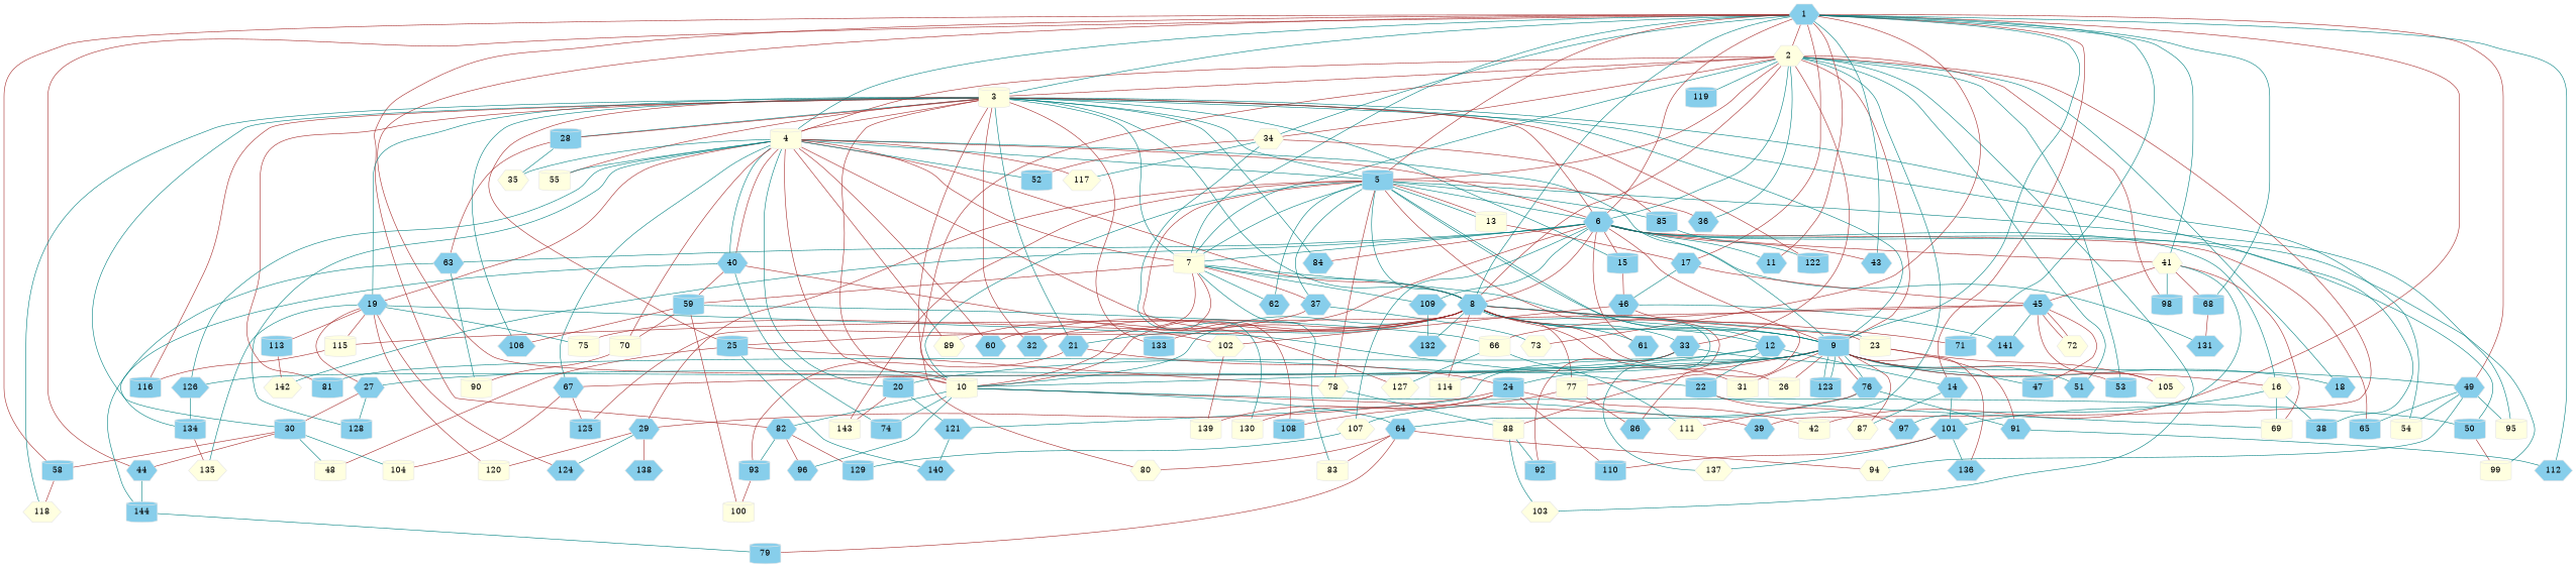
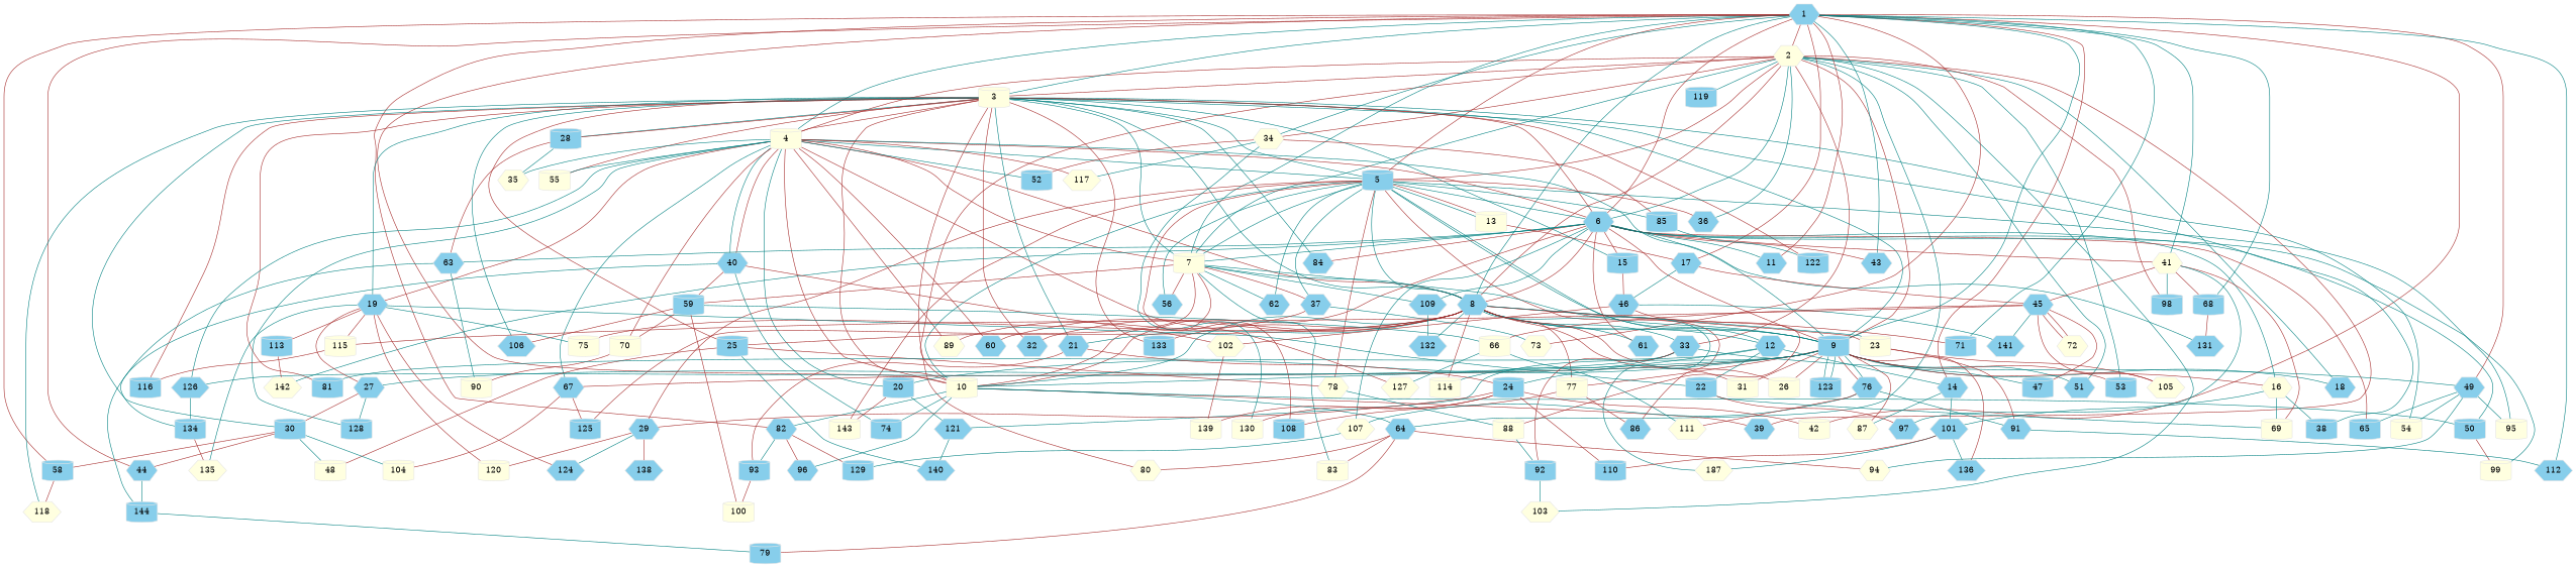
  graph {
    node [color=gray90 fillcolor=skyblue shape=hexagon style=filled]
    edge [color=brown]
    2 [fillcolor=lightyellow]
    1
    3 [fillcolor=lightyellow shape=cylinder]
    4 [fillcolor=lightyellow shape=cylinder]
    5 [shape=cylinder]
    6
    7 [fillcolor=lightyellow shape=cylinder]
    8
    9 [shape=cylinder]
    10 [fillcolor=lightyellow shape=cylinder]
    11
    14
    17
    34 [fillcolor=lightyellow]
    41 [fillcolor=lightyellow]
    42 [fillcolor=lightyellow shape=cylinder]
    43
    44
    49
    58 [shape=cylinder]
    68 [shape=cylinder]
    71 [shape=cylinder]
    73 [fillcolor=lightyellow]
    82
    112
    18
    33
    36
    39
    51
    53 [shape=cylinder]
    64
    98 [shape=cylinder]
    103 [fillcolor=lightyellow]
    119 [shape=cylinder]
    15 [shape=cylinder]
    19
    21
    25 [shape=cylinder]
    28 [shape=cylinder]
    30 [shape=cylinder]
    32
    38 [shape=cylinder]
    54 [fillcolor=lightyellow shape=cylinder]
    55 [fillcolor=lightyellow shape=cylinder]
    80 [fillcolor=lightyellow]
    81 [shape=cylinder]
    84
    106
    116 [shape=cylinder]
    118 [fillcolor=lightyellow]
    122 [shape=cylinder]
    133 [shape=cylinder]
    20 [shape=cylinder]
    35 [fillcolor=lightyellow]
    40
    52 [shape=cylinder]
    60
    67
    70 [fillcolor=lightyellow shape=cylinder]
    89 [fillcolor=lightyellow]
    117 [fillcolor=lightyellow]
    126
    127 [fillcolor=lightyellow]
    128 [shape=cylinder]
    12
    13 [fillcolor=lightyellow shape=cylinder]
    29
    37
+   56
    62
    78 [fillcolor=lightyellow]
    85 [shape=cylinder]
    86
    95 [fillcolor=lightyellow shape=cylinder]
    108 [shape=cylinder]
    143 [fillcolor=lightyellow shape=cylinder]
    16 [fillcolor=lightyellow]
    50 [shape=cylinder]
    61
    63
    65 [shape=cylinder]
    99 [fillcolor=lightyellow shape=cylinder]
    107 [fillcolor=lightyellow]
    109
    131
    142 [fillcolor=lightyellow]
    59 [shape=cylinder]
    83 [fillcolor=lightyellow shape=cylinder]
    125 [shape=cylinder]
    23 [fillcolor=lightyellow shape=cylinder]
    26 [fillcolor=lightyellow shape=cylinder]
    31 [fillcolor=lightyellow shape=cylinder]
    75 [fillcolor=lightyellow shape=cylinder]
    77 [fillcolor=lightyellow shape=cylinder]
    114 [fillcolor=lightyellow shape=cylinder]
    132
-   137 [fillcolor=lightyellow]
+   137 [fillcolor=lightyellow label=187]
    27
    47 [shape=cylinder]
    76
    87 [fillcolor=lightyellow]
    121
    123 [shape=cylinder]
    136
    74 [shape=cylinder]
    96
    101
    46
    45
    130 [fillcolor=lightyellow shape=cylinder]
    69 [fillcolor=lightyellow shape=cylinder]
    97
    144 [shape=cylinder]
    94 [fillcolor=lightyellow]
    93 [shape=cylinder]
    129 [shape=cylinder]
    92 [shape=cylinder]
    79 [shape=cylinder]
    113 [shape=cylinder]
    22 [shape=cylinder]
    115 [fillcolor=lightyellow shape=cylinder]
    120 [fillcolor=lightyellow shape=cylinder]
    124
    135 [fillcolor=lightyellow]
    24 [shape=cylinder]
    48 [fillcolor=lightyellow shape=cylinder]
    140
    104 [fillcolor=lightyellow shape=cylinder]
    102 [fillcolor=lightyellow]
    90 [fillcolor=lightyellow shape=cylinder]
    134 [shape=cylinder]
    138
    88 [fillcolor=lightyellow shape=cylinder]
    66 [fillcolor=lightyellow shape=cylinder]
    100 [fillcolor=lightyellow shape=cylinder]
    91
    105 [fillcolor=lightyellow]
    111 [fillcolor=lightyellow]
    110 [shape=cylinder]
    139 [fillcolor=lightyellow shape=cylinder]
    141
    72 [fillcolor=lightyellow]
    2 -- 3
    2 -- 4
    2 -- 5
    2 -- 6 [color=teal]
    2 -- 7 [color=teal]
    2 -- 8
    2 -- 9
    2 -- 10
    2 -- 34
    2 -- 18 [color=teal]
    2 -- 33
    2 -- 36 [color=teal]
    2 -- 39
    2 -- 51 [color=teal]
    2 -- 53 [color=teal]
    2 -- 64 [color=teal]
    2 -- 98
    2 -- 103 [color=teal]
    2 -- 119 [color=teal]
    1 -- 2
    1 -- 3 [color=teal]
    1 -- 4 [color=teal]
    1 -- 5
    1 -- 6
    1 -- 7 [color=teal]
    1 -- 8 [color=teal]
    1 -- 9 [color=teal]
    1 -- 10
    1 -- 11
    1 -- 14
    1 -- 17
    1 -- 34 [color=teal]
    1 -- 41 [color=teal]
    1 -- 42
    1 -- 43 [color=teal]
    1 -- 44
    1 -- 49
    1 -- 58
    1 -- 68 [color=teal]
    1 -- 71 [color=teal]
    1 -- 73
    1 -- 82
    1 -- 112 [color=teal]
    3 -- 4
    3 -- 5 [color=teal]
    3 -- 6
    3 -- 7 [color=teal]
    3 -- 8 [color=teal]
    3 -- 9 [color=teal]
    3 -- 10
    3 -- 15 [color=teal]
    3 -- 19 [color=teal]
    3 -- 21 [color=teal]
    3 -- 25
    3 -- 28 [color=teal]
    3 -- 28
    3 -- 30 [color=teal]
    3 -- 32
    3 -- 38 [color=teal]
    3 -- 54 [color=teal]
    3 -- 55
    3 -- 80
    3 -- 81
    3 -- 84 [color=teal]
    3 -- 106 [color=teal]
    3 -- 116
    3 -- 118 [color=teal]
    3 -- 122
    3 -- 133
    4 -- 5 [color=teal]
    4 -- 6
    4 -- 7
    4 -- 8
    4 -- 9 [color=teal]
    4 -- 10
    4 -- 19
    4 -- 55 [color=teal]
    4 -- 20 [color=teal]
    4 -- 35 [color=teal]
    4 -- 40 [color=teal]
    4 -- 40
    4 -- 52 [color=teal]
    4 -- 60
    4 -- 67 [color=teal]
    4 -- 70
    4 -- 89
    4 -- 117
    4 -- 126 [color=teal]
    4 -- 127
    4 -- 128 [color=teal]
    5 -- 6 [color=teal]
    5 -- 7 [color=teal]
    5 -- 8 [color=teal]
    5 -- 9 [color=teal]
    5 -- 10 [color=teal]
    5 -- 36
    5 -- 12 [color=teal]
    5 -- 13 [color=teal]
    5 -- 13
    5 -- 29
    5 -- 37 [color=teal]
+   5 -- 56 [color=teal]
    5 -- 62 [color=teal]
    5 -- 78
    5 -- 85 [color=teal]
    5 -- 86
    5 -- 95 [color=teal]
    5 -- 108
    5 -- 143
    6 -- 7 [color=teal]
    6 -- 8
    6 -- 9
    6 -- 10
    6 -- 11 [color=teal]
    6 -- 41
    6 -- 43
    6 -- 15
    6 -- 84
    6 -- 16 [color=teal]
    6 -- 50 [color=teal]
    6 -- 61
    6 -- 63 [color=teal]
    6 -- 65
    6 -- 99 [color=teal]
    6 -- 107 [color=teal]
    6 -- 109 [color=teal]
    6 -- 131 [color=teal]
    6 -- 142 [color=teal]
    7 -- 8 [color=teal]
    7 -- 9 [color=teal]
    7 -- 10
    7 -- 37
+   7 -- 56
    7 -- 62 [color=teal]
    7 -- 109 [color=teal]
    7 -- 59
    7 -- 83 [color=teal]
    7 -- 125
    8 -- 9 [color=teal]
    8 -- 10 [color=teal]
    8 -- 71
    8 -- 33 [color=teal]
    8 -- 21 [color=teal]
    8 -- 25
    8 -- 32
    8 -- 133
    8 -- 60
    8 -- 12 [color=teal]
    8 -- 61 [color=teal]
    8 -- 23
    8 -- 23 [color=teal]
    8 -- 26
    8 -- 31
    8 -- 75
    8 -- 77
    8 -- 114
    8 -- 132 [color=teal]
    8 -- 137 [color=teal]
    9 -- 10 [color=teal]
    9 -- 18 [color=teal]
    9 -- 51 [color=teal]
    9 -- 53
    9 -- 20 [color=teal]
    9 -- 67
    9 -- 16
    9 -- 26
    9 -- 31
    9 -- 77
    9 -- 27 [color=teal]
    9 -- 47 [color=teal]
    9 -- 76
    9 -- 76 [color=teal]
    9 -- 87
    9 -- 121 [color=teal]
    9 -- 123 [color=teal]
    9 -- 123 [color=teal]
    9 -- 136
    10 -- 82 [color=teal]
    10 -- 39
    10 -- 64 [color=teal]
    10 -- 50 [color=teal]
    10 -- 74 [color=teal]
    10 -- 96 [color=teal]
    14 -- 87 [color=teal]
    14 -- 101 [color=teal]
    17 -- 46 [color=teal]
    17 -- 45
    34 -- 52
    34 -- 117 [color=teal]
    34 -- 85
    34 -- 130 [color=teal]
    41 -- 68
    41 -- 98 [color=teal]
    41 -- 45
    41 -- 69
    41 -- 97 [color=teal]
    44 -- 144 [color=teal]
    49 -- 54 [color=teal]
    49 -- 95 [color=teal]
    49 -- 65 [color=teal]
    49 -- 94 [color=teal]
    58 -- 118
    68 -- 131
    82 -- 96
    82 -- 93 [color=teal]
    82 -- 129
    33 -- 49 [color=teal]
    33 -- 126 [color=teal]
    33 -- 114 [color=teal]
    33 -- 92
    64 -- 80
    64 -- 83
    64 -- 94
    64 -- 79
    15 -- 46
    19 -- 75 [color=teal]
    19 -- 27
    19 -- 113
    19 -- 22 [color=teal]
    19 -- 115
    19 -- 120
    19 -- 124
    19 -- 135 [color=teal]
    21 -- 93
    21 -- 24
    25 -- 78
    25 -- 48
    25 -- 140 [color=teal]
    28 -- 35 [color=teal]
    28 -- 63
    30 -- 44
    30 -- 58
    30 -- 48 [color=teal]
    30 -- 104 [color=teal]
    20 -- 143
    20 -- 121 [color=teal]
    40 -- 59
    40 -- 74 [color=teal]
    40 -- 144 [color=teal]
    40 -- 102
    67 -- 125
    67 -- 104
    70 -- 90
    126 -- 134 [color=teal]
    12 -- 14 [color=teal]
    12 -- 81 [color=teal]
    12 -- 22 [color=teal]
    12 -- 24 [color=teal]
    13 -- 17
    29 -- 120
    29 -- 124 [color=teal]
    29 -- 138
    37 -- 73 [color=teal]
    37 -- 89
    78 -- 88 [color=teal]
    85 -- 122 [color=teal]
    16 -- 38 [color=teal]
    16 -- 101 [color=teal]
    16 -- 69 [color=teal]
    50 -- 99
    63 -- 90 [color=teal]
    63 -- 134 [color=teal]
    107 -- 129 [color=teal]
    109 -- 132 [color=teal]
    59 -- 106
    59 -- 70
    59 -- 66 [color=teal]
    59 -- 100
    23 -- 91
    23 -- 105
    77 -- 86
    77 -- 108
    27 -- 30
    27 -- 128 [color=teal]
    76 -- 107 [color=teal]
    76 -- 91 [color=teal]
    76 -- 111
    121 -- 140 [color=teal]
    101 -- 137 [color=teal]
    101 -- 136 [color=teal]
    101 -- 110
    46 -- 102
    46 -- 88
    46 -- 141 [color=teal]
    45 -- 47
    45 -- 115
    45 -- 66
    45 -- 105
    45 -- 141 [color=teal]
    45 -- 72
    45 -- 72
    144 -- 79 [color=teal]
    93 -- 100
-   88 -- 103 [color=teal]
+   92 -- 103 [color=teal]
    113 -- 142
    22 -- 69 [color=teal]
    22 -- 97
    115 -- 116
    24 -- 42
    24 -- 29
    24 -- 130
    24 -- 110
    24 -- 139
    102 -- 139
    134 -- 135
    88 -- 92 [color=teal]
    66 -- 127 [color=teal]
    66 -- 111 [color=teal]
    91 -- 112 [color=teal]
  }
